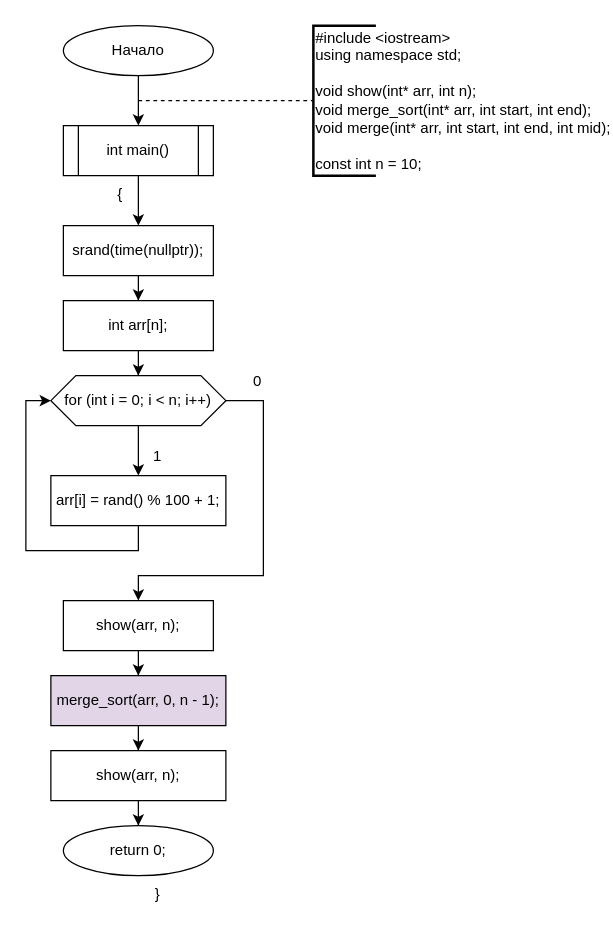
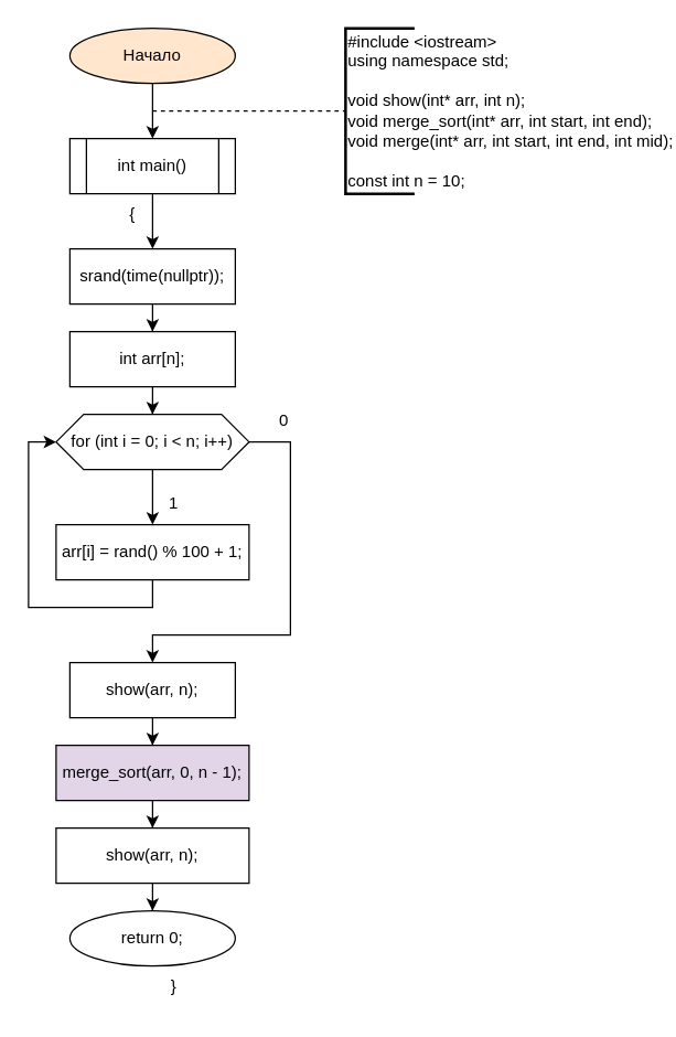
  <mxCell id="0" />
  <mxCell id="1" parent="0" />
  <mxCell id="2" value="" style="edgeStyle=orthogonalEdgeStyle;rounded=0;orthogonalLoop=1;jettySize=auto;html=1;" edge="1" parent="1" source="3" target="5"><mxGeometry relative="1" as="geometry" /></mxCell>
- <mxCell id="3" value="Начало" style="ellipse;whiteSpace=wrap;html=1;" vertex="1" parent="1"><mxGeometry x="50" y="20" width="120" height="40" as="geometry" /></mxCell>
+ <mxCell id="3" value="Начало" style="ellipse;whiteSpace=wrap;html=1;fillColor=#ffe6cc;" vertex="1" parent="1"><mxGeometry x="50" y="20" width="120" height="40" as="geometry" /></mxCell>
  <mxCell id="4" value="" style="edgeStyle=orthogonalEdgeStyle;rounded=0;orthogonalLoop=1;jettySize=auto;html=1;" edge="1" parent="1" source="5" target="9"><mxGeometry relative="1" as="geometry" /></mxCell>
  <mxCell id="5" value="int main()" style="shape=process;whiteSpace=wrap;html=1;backgroundOutline=1;" vertex="1" parent="1"><mxGeometry x="50" y="100" width="120" height="40" as="geometry" /></mxCell>
  <mxCell id="6" value="" style="endArrow=none;dashed=1;html=1;rounded=0;" edge="1" parent="1" target="7"><mxGeometry width="50" height="50" relative="1" as="geometry"><mxPoint x="110" y="80" as="sourcePoint" /><mxPoint x="270" y="80" as="targetPoint" /></mxGeometry></mxCell>
  <mxCell id="7" value="&lt;div&gt;#include &amp;lt;iostream&amp;gt;&lt;/div&gt;&lt;div&gt;using namespace std;&lt;/div&gt;&lt;div&gt;&lt;br&gt;&lt;/div&gt;&lt;div&gt;void show(int* arr, int n);&lt;/div&gt;&lt;div&gt;void merge_sort(int* arr, int start, int end);&lt;/div&gt;&lt;div&gt;void merge(int* arr, int start, int end, int mid);&lt;/div&gt;&lt;div&gt;&lt;br&gt;&lt;/div&gt;&lt;div&gt;const int n = 10;&lt;/div&gt;" style="strokeWidth=2;html=1;shape=mxgraph.flowchart.annotation_1;align=left;pointerEvents=1;" vertex="1" parent="1"><mxGeometry x="250" y="20" width="50" height="120" as="geometry" /></mxCell>
  <mxCell id="8" value="" style="edgeStyle=orthogonalEdgeStyle;rounded=0;orthogonalLoop=1;jettySize=auto;html=1;" edge="1" parent="1" source="9" target="12"><mxGeometry relative="1" as="geometry" /></mxCell>
  <mxCell id="9" value="srand(time(nullptr));" style="whiteSpace=wrap;html=1;" vertex="1" parent="1"><mxGeometry x="50" y="180" width="120" height="40" as="geometry" /></mxCell>
  <mxCell id="10" value="{" style="text;html=1;align=center;verticalAlign=middle;resizable=0;points=[];autosize=1;strokeColor=none;fillColor=none;" vertex="1" parent="1"><mxGeometry x="80" y="140" width="30" height="30" as="geometry" /></mxCell>
  <mxCell id="11" value="" style="edgeStyle=orthogonalEdgeStyle;rounded=0;orthogonalLoop=1;jettySize=auto;html=1;" edge="1" parent="1" source="12" target="15"><mxGeometry relative="1" as="geometry" /></mxCell>
  <mxCell id="12" value="int arr[n];" style="whiteSpace=wrap;html=1;" vertex="1" parent="1"><mxGeometry x="50" y="240" width="120" height="40" as="geometry" /></mxCell>
  <mxCell id="13" value="" style="edgeStyle=orthogonalEdgeStyle;rounded=0;orthogonalLoop=1;jettySize=auto;html=1;" edge="1" parent="1" source="15" target="17"><mxGeometry relative="1" as="geometry" /></mxCell>
  <mxCell id="14" style="edgeStyle=orthogonalEdgeStyle;rounded=0;orthogonalLoop=1;jettySize=auto;html=1;entryX=0.5;entryY=0;entryDx=0;entryDy=0;" edge="1" parent="1" source="15" target="21"><mxGeometry relative="1" as="geometry"><mxPoint x="110" y="480" as="targetPoint" /><Array as="points"><mxPoint x="210" y="320" /><mxPoint x="210" y="460" /><mxPoint x="110" y="460" /></Array></mxGeometry></mxCell>
  <mxCell id="15" value="for (int i = 0; i &amp;lt; n; i++)" style="shape=hexagon;perimeter=hexagonPerimeter2;whiteSpace=wrap;html=1;fixedSize=1;" vertex="1" parent="1"><mxGeometry x="40" y="300" width="140" height="40" as="geometry" /></mxCell>
  <mxCell id="16" style="edgeStyle=orthogonalEdgeStyle;rounded=0;orthogonalLoop=1;jettySize=auto;html=1;entryX=0;entryY=0.5;entryDx=0;entryDy=0;" edge="1" parent="1" source="17" target="15"><mxGeometry relative="1" as="geometry"><Array as="points"><mxPoint x="110" y="440" /><mxPoint x="20" y="440" /><mxPoint x="20" y="320" /></Array></mxGeometry></mxCell>
  <mxCell id="17" value="arr[i] = rand() % 100 + 1;" style="whiteSpace=wrap;html=1;" vertex="1" parent="1"><mxGeometry x="40" y="380" width="140" height="40" as="geometry" /></mxCell>
  <mxCell id="18" value="1" style="text;html=1;align=center;verticalAlign=middle;resizable=0;points=[];autosize=1;strokeColor=none;fillColor=none;" vertex="1" parent="1"><mxGeometry x="110" y="350" width="30" height="30" as="geometry" /></mxCell>
  <mxCell id="19" value="0" style="text;html=1;align=center;verticalAlign=middle;resizable=0;points=[];autosize=1;strokeColor=none;fillColor=none;" vertex="1" parent="1"><mxGeometry x="190" y="290" width="30" height="30" as="geometry" /></mxCell>
  <mxCell id="20" value="" style="edgeStyle=orthogonalEdgeStyle;rounded=0;orthogonalLoop=1;jettySize=auto;html=1;" edge="1" parent="1" source="21" target="23"><mxGeometry relative="1" as="geometry" /></mxCell>
  <mxCell id="21" value="show(arr, n);" style="rounded=0;whiteSpace=wrap;html=1;" vertex="1" parent="1"><mxGeometry x="50" y="480" width="120" height="40" as="geometry" /></mxCell>
  <mxCell id="22" value="" style="edgeStyle=orthogonalEdgeStyle;rounded=0;orthogonalLoop=1;jettySize=auto;html=1;" edge="1" parent="1" source="23" target="25"><mxGeometry relative="1" as="geometry" /></mxCell>
  <mxCell id="23" value="merge_sort(arr, 0, n - 1);" style="rounded=0;whiteSpace=wrap;html=1;fillColor=#e1d5e7;" vertex="1" parent="1"><mxGeometry x="40" y="540" width="140" height="40" as="geometry" /></mxCell>
  <mxCell id="24" style="edgeStyle=orthogonalEdgeStyle;rounded=0;orthogonalLoop=1;jettySize=auto;html=1;entryX=0.5;entryY=0;entryDx=0;entryDy=0;" edge="1" parent="1" source="25" target="26"><mxGeometry relative="1" as="geometry"><mxPoint x="110" y="660" as="targetPoint" /></mxGeometry></mxCell>
  <mxCell id="25" value="show(arr, n);" style="rounded=0;whiteSpace=wrap;html=1;" vertex="1" parent="1"><mxGeometry x="40" y="600" width="140" height="40" as="geometry" /></mxCell>
  <mxCell id="26" value="return 0;" style="ellipse;whiteSpace=wrap;html=1;" vertex="1" parent="1"><mxGeometry x="50" y="660" width="120" height="40" as="geometry" /></mxCell>
  <mxCell id="27" value="}" style="text;html=1;align=center;verticalAlign=middle;resizable=0;points=[];autosize=1;strokeColor=none;fillColor=none;" vertex="1" parent="1"><mxGeometry x="110" y="700" width="30" height="30" as="geometry" /></mxCell>
